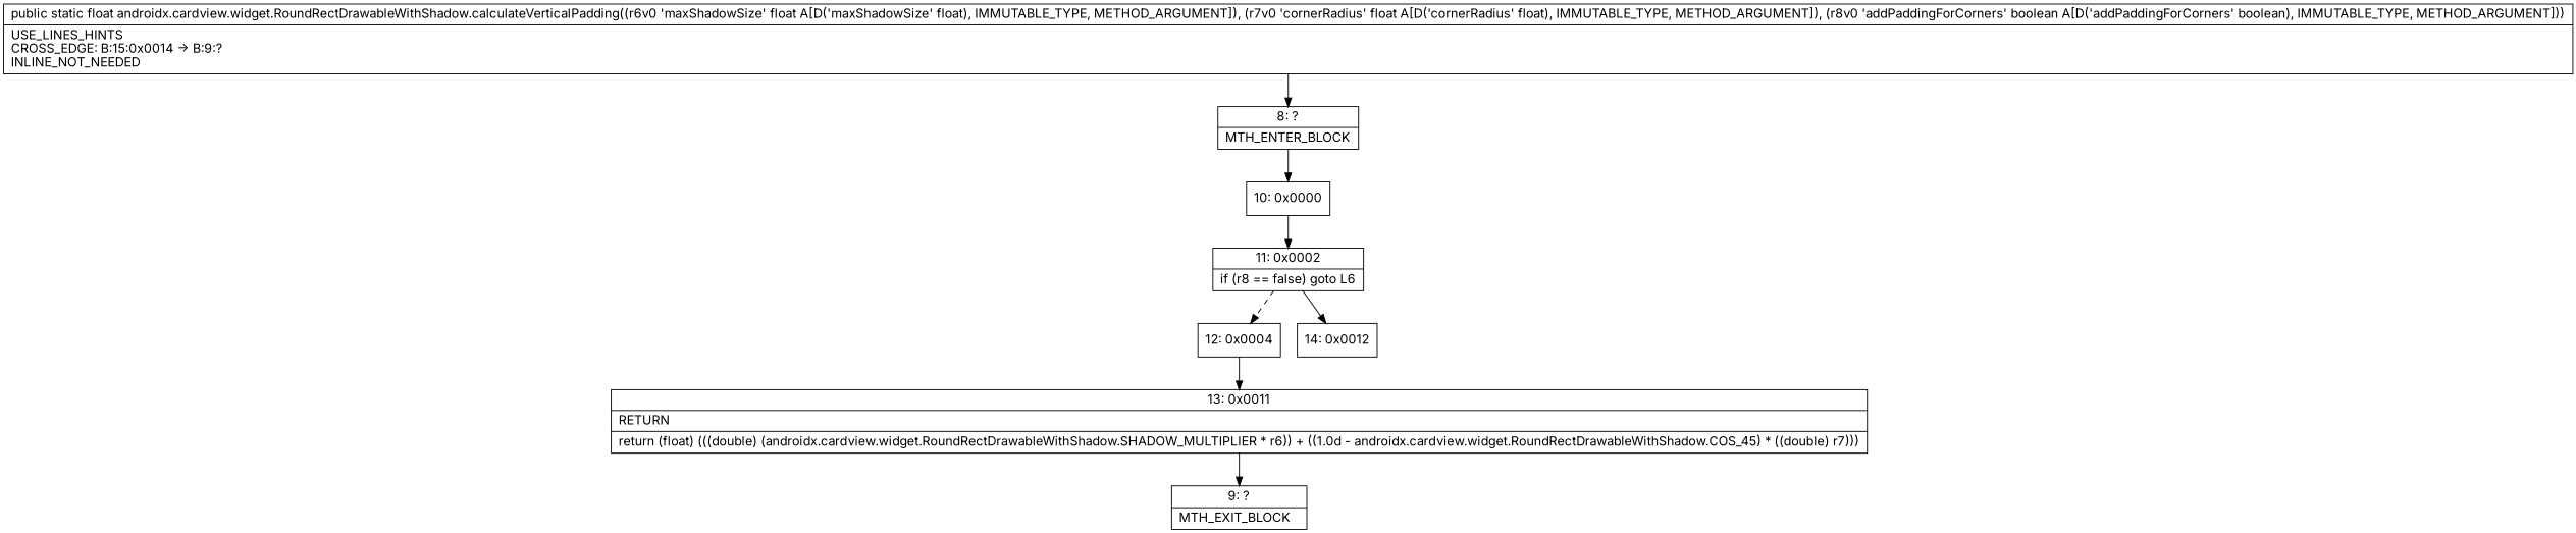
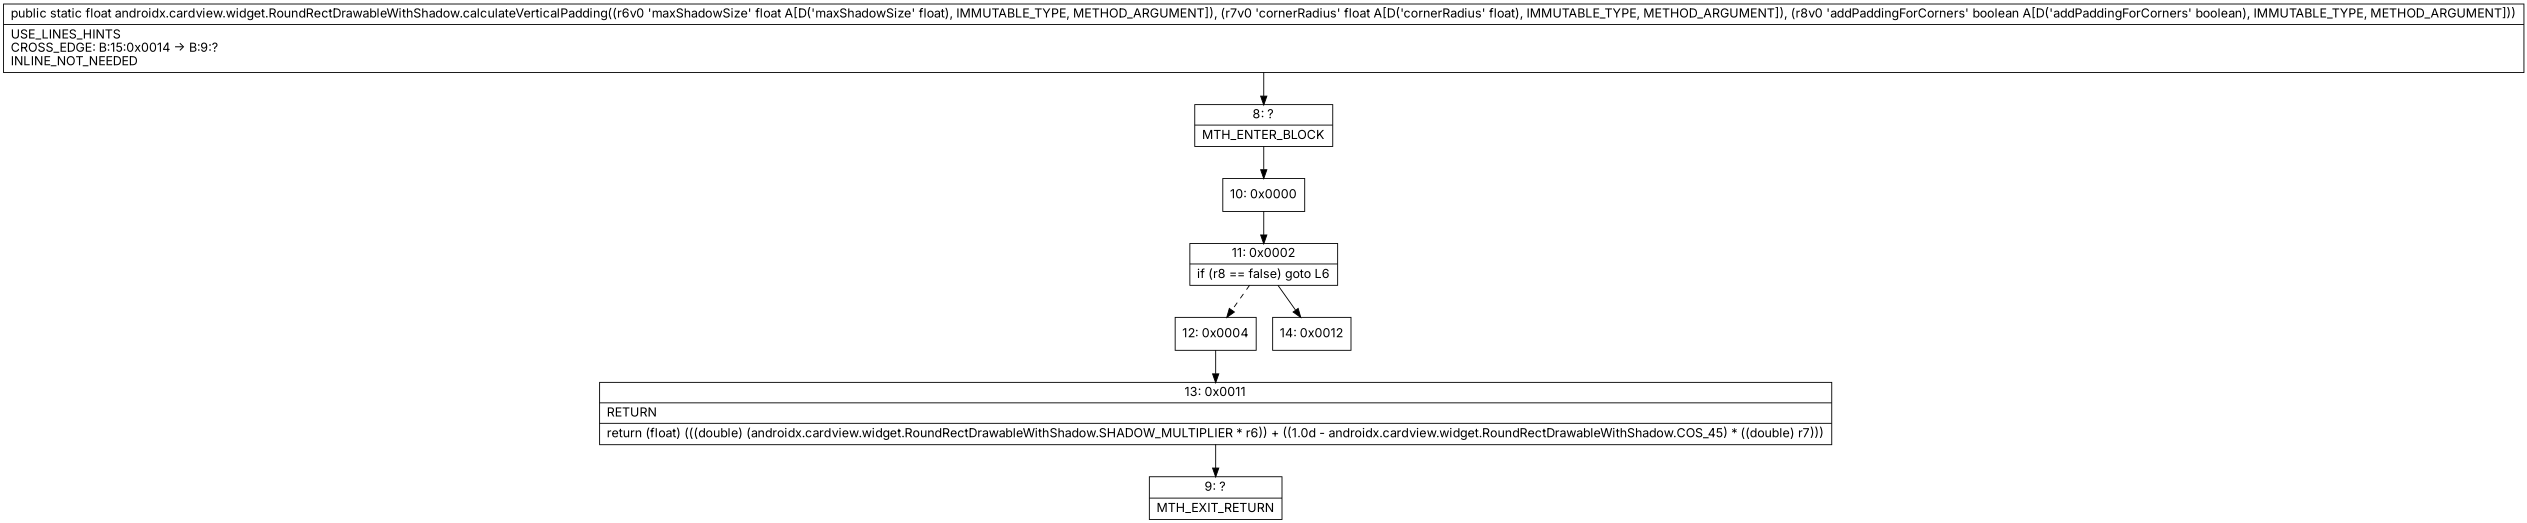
  digraph {
    fontname=Inter
    node [fontname=Inter shape=record]
    edge [fontname=Inter]
    n1 [label="{8\:\ ?|MTH_ENTER_BLOCK\l}"]
    n2 [label="{10\:\ 0x0000}"]
    n3 [label="{11\:\ 0x0002|if (r8 == false) goto L6\l}"]
    n4 [label="{12\:\ 0x0004}"]
    n5 [label="{14\:\ 0x0012}"]
    n6 [label="{13\:\ 0x0011|RETURN\l|return (float) (((double) (androidx.cardview.widget.RoundRectDrawableWithShadow.SHADOW_MULTIPLIER * r6)) + ((1.0d \- androidx.cardview.widget.RoundRectDrawableWithShadow.COS_45) * ((double) r7)))\l}"]
-   n7 [label="{9\:\ ?|MTH_EXIT_BLOCK\l}"]
+   n7 [label="{9\:\ ?|MTH_EXIT_RETURN\l}"]
    n8 [label="{public static float androidx.cardview.widget.RoundRectDrawableWithShadow.calculateVerticalPadding((r6v0 'maxShadowSize' float A[D('maxShadowSize' float), IMMUTABLE_TYPE, METHOD_ARGUMENT]), (r7v0 'cornerRadius' float A[D('cornerRadius' float), IMMUTABLE_TYPE, METHOD_ARGUMENT]), (r8v0 'addPaddingForCorners' boolean A[D('addPaddingForCorners' boolean), IMMUTABLE_TYPE, METHOD_ARGUMENT]))  | USE_LINES_HINTS\lCROSS_EDGE: B:15:0x0014 \-\> B:9:?\lINLINE_NOT_NEEDED\l}"]
    n1 -> n2
    n2 -> n3
    n3 -> n4 [style=dashed]
    n3 -> n5
    n4 -> n6
    n6 -> n7
    n8 -> n1
  }
